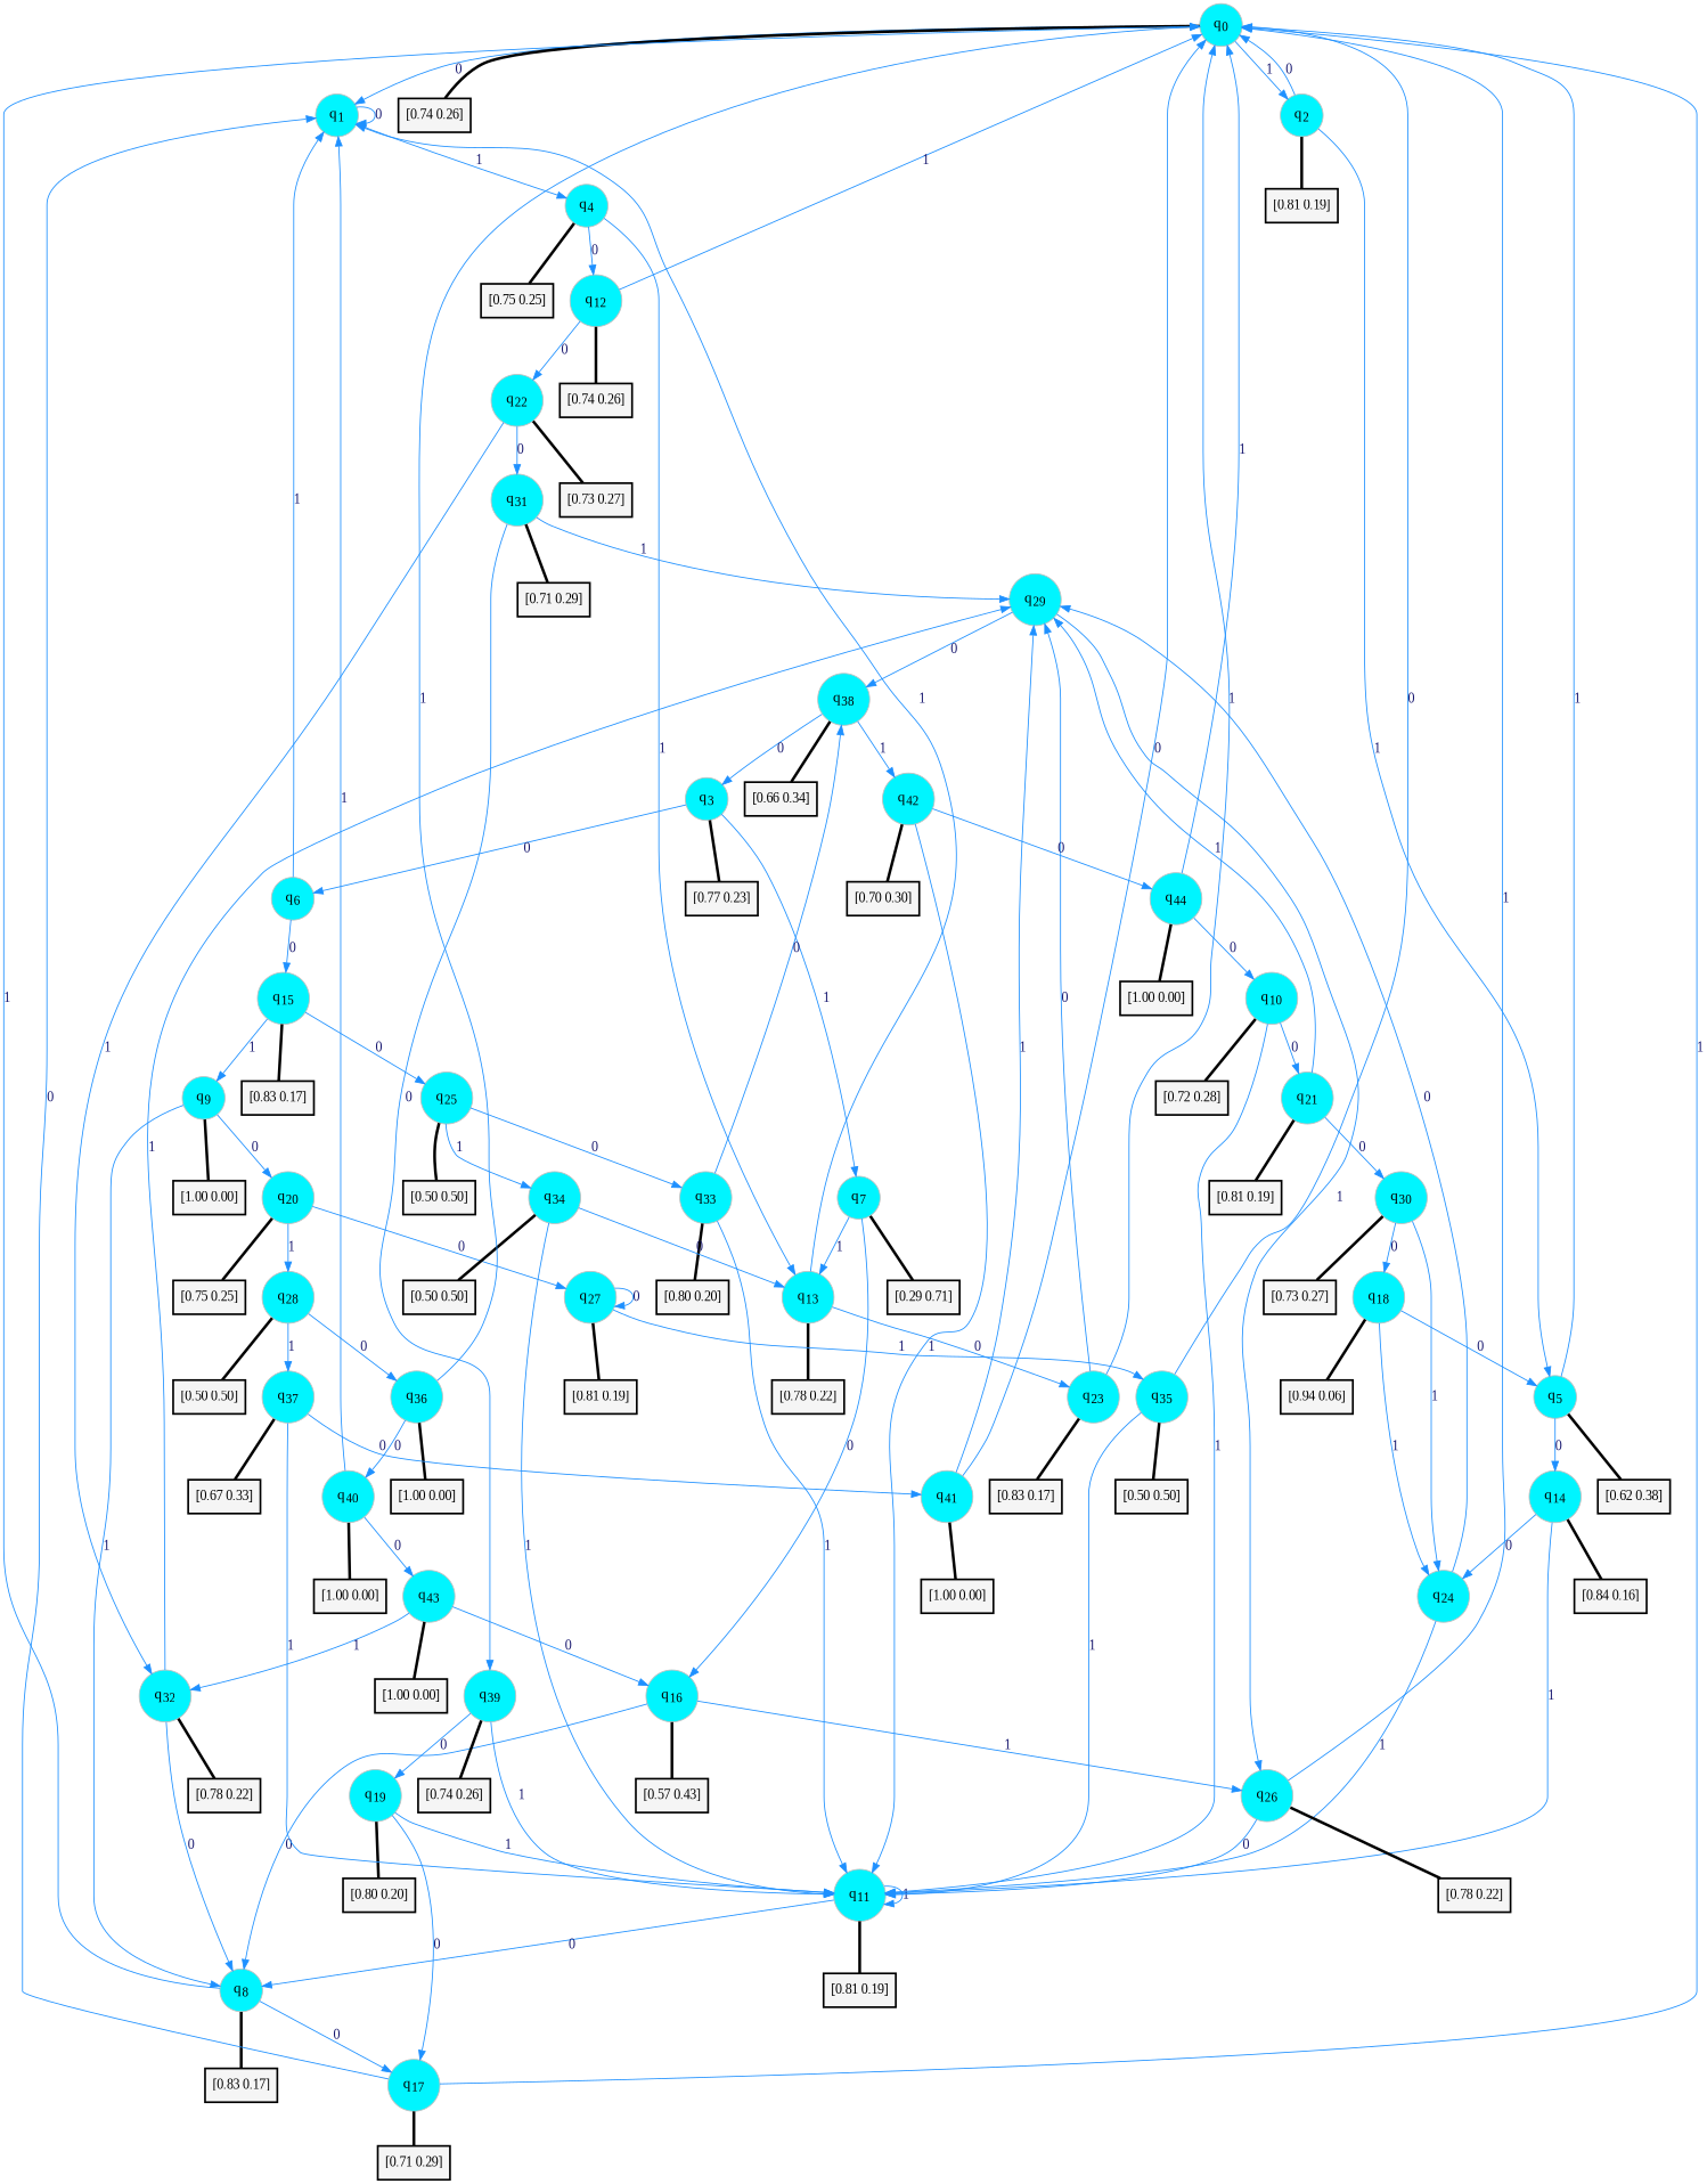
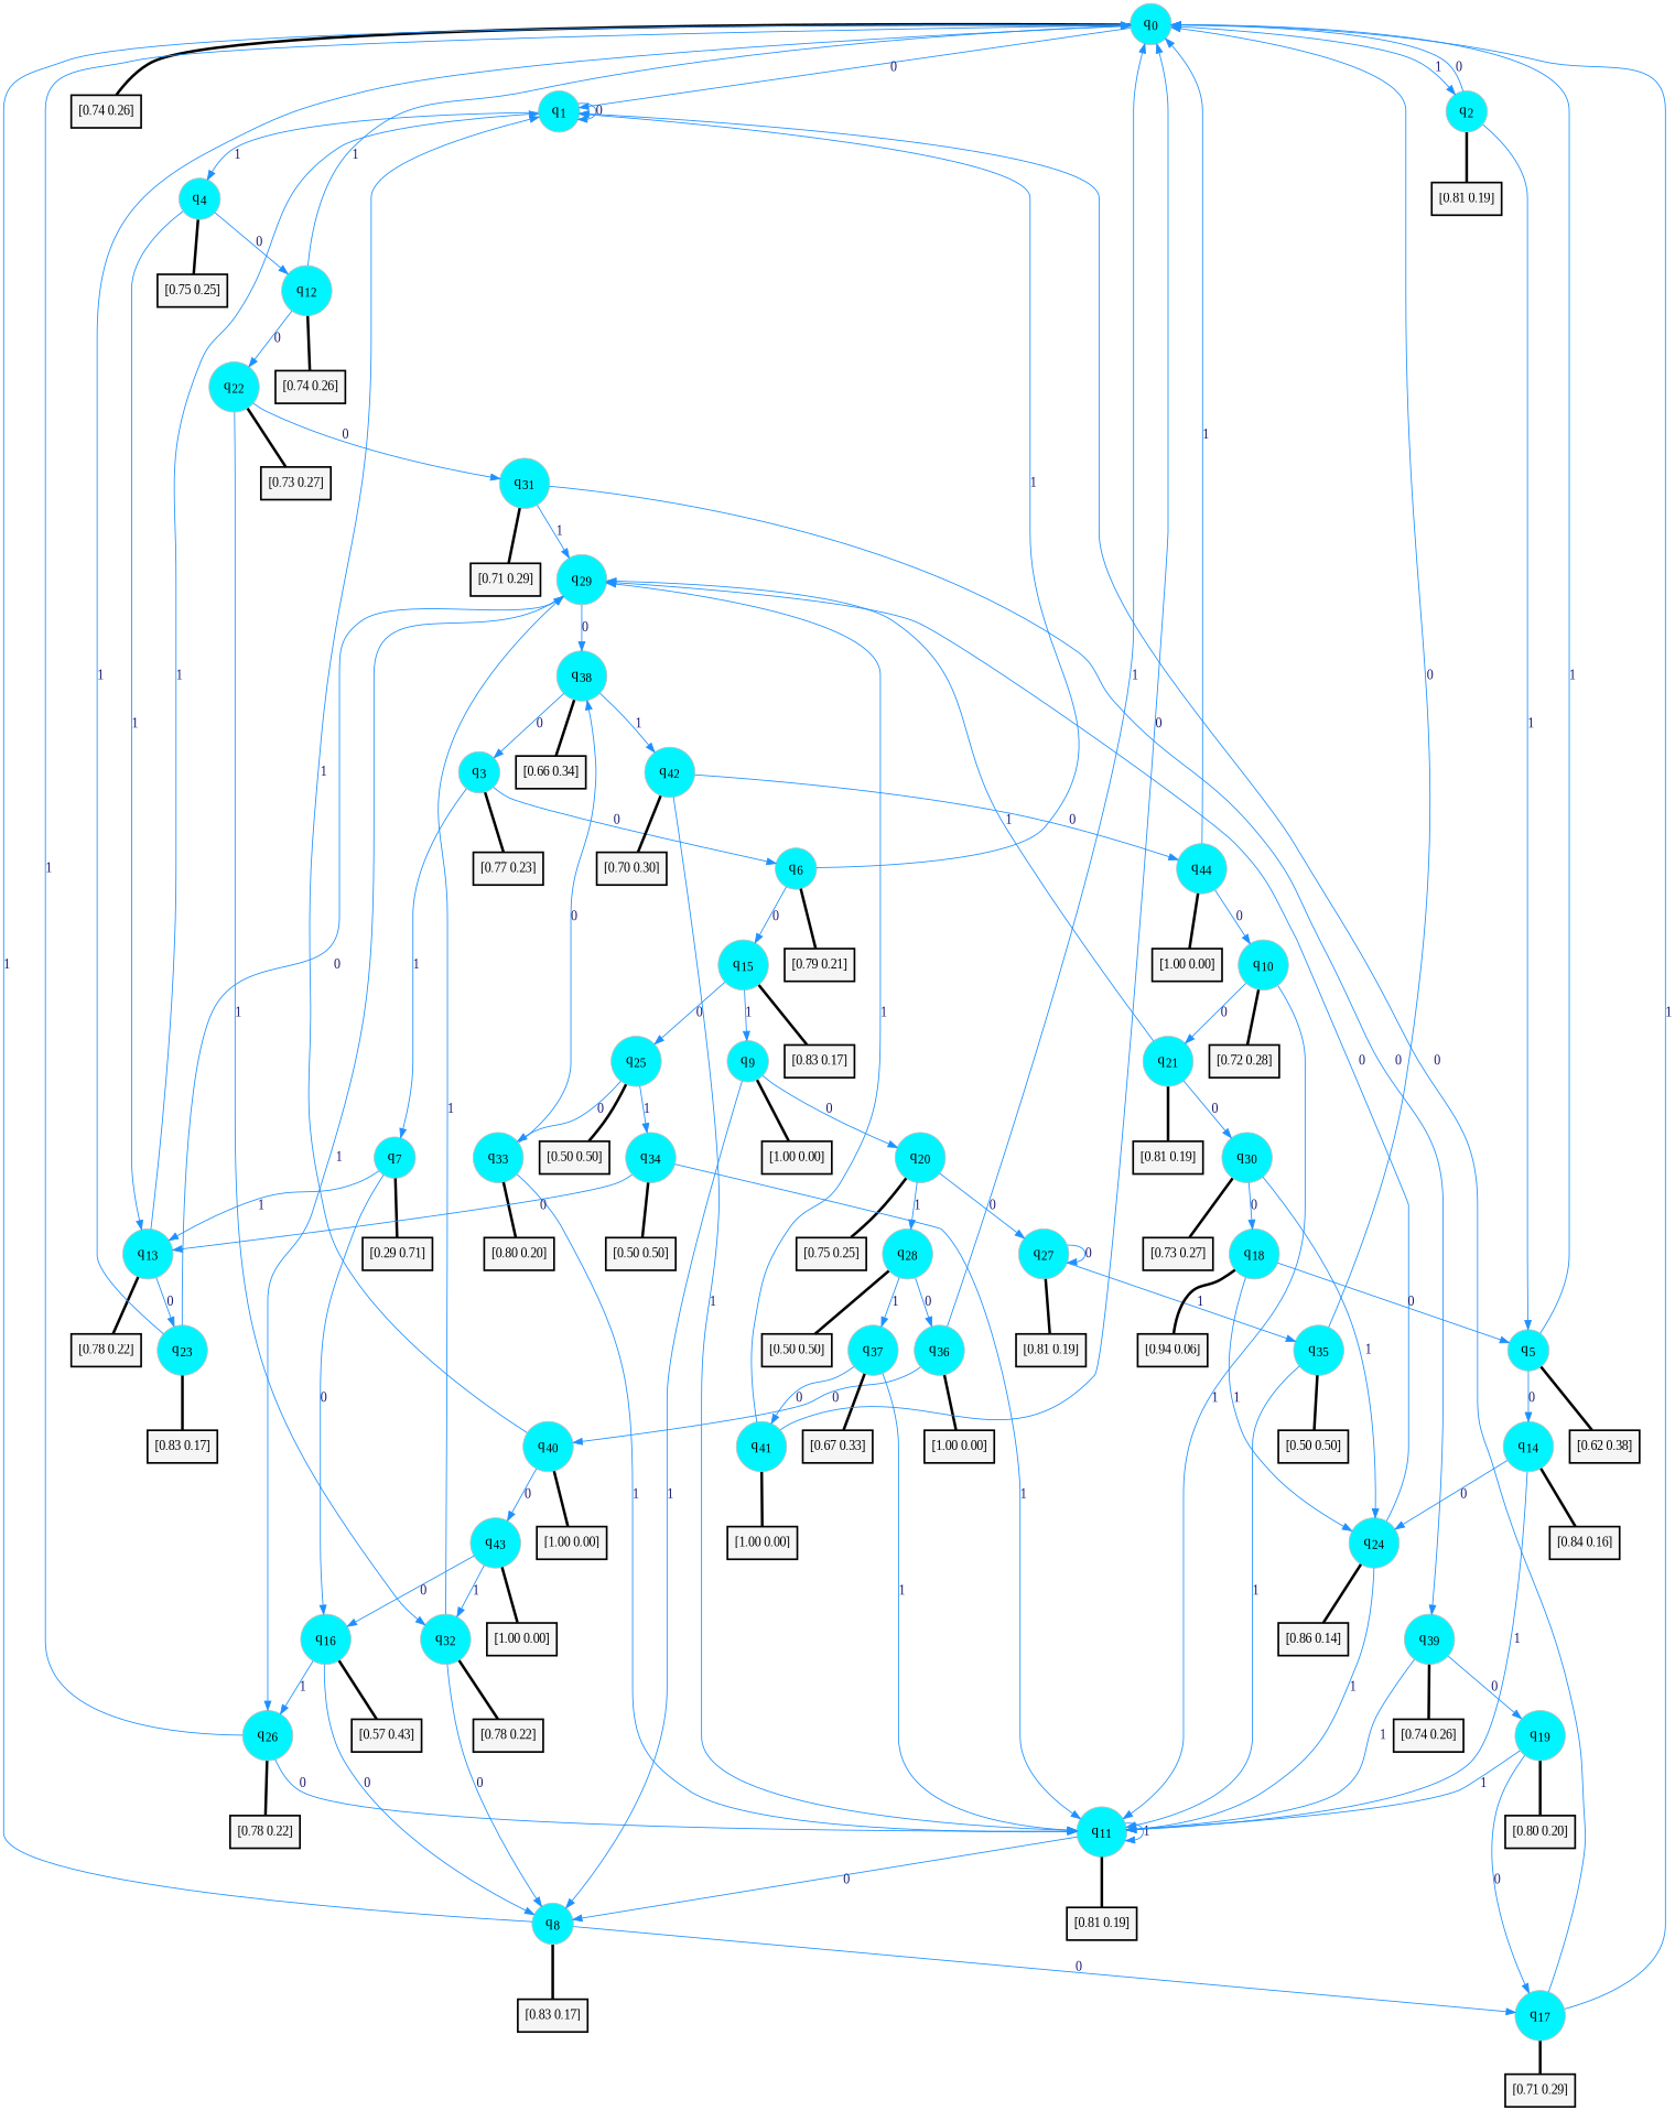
  digraph {
    fontname="Liberation Serif"
    rankdir=TD
    node [color=gray fillcolor=turquoise1 fontcolor=black fontname="Liberation Serif" fontsize=16 fontweight=bold shape=circle style=filled]
    edge [arrowsize=1 color=dodgerblue1 fontcolor=midnightblue fontname="Liberation Serif" fontweight=bold penwidth=1 style=solid weight=20]
    n1 [label=<q<SUB>0</SUB>>]
    n2 [label=<q<SUB>1</SUB>>]
    n3 [label=<q<SUB>2</SUB>>]
    n4 [color=black fillcolor=whitesmoke fontsize=14 label="[0.74 0.26]" penwidth=2 shape=box]
    n5 [label=<q<SUB>4</SUB>>]
    n6 [label=<q<SUB>5</SUB>>]
    n7 [color=black fillcolor=whitesmoke fontsize=14 label="[0.81 0.19]" penwidth=2 shape=box]
    n8 [label=<q<SUB>12</SUB>>]
    n9 [label=<q<SUB>13</SUB>>]
    n10 [color=black fillcolor=whitesmoke fontsize=14 label="[0.75 0.25]" penwidth=2 shape=box]
    n11 [label=<q<SUB>14</SUB>>]
    n12 [color=black fillcolor=whitesmoke fontsize=14 label="[0.62 0.38]" penwidth=2 shape=box]
    n13 [label=<q<SUB>3</SUB>>]
    n14 [label=<q<SUB>6</SUB>>]
    n15 [label=<q<SUB>7</SUB>>]
    n16 [color=black fillcolor=whitesmoke fontsize=14 label="[0.77 0.23]" penwidth=2 shape=box]
    n17 [label=<q<SUB>15</SUB>>]
+   n18 [color=black fillcolor=whitesmoke fontsize=14 label="[0.79 0.21]" penwidth=2 shape=box]
    n19 [label=<q<SUB>16</SUB>>]
    n20 [color=black fillcolor=whitesmoke fontsize=14 label="[0.29 0.71]" penwidth=2 shape=box]
    n21 [label=<q<SUB>22</SUB>>]
    n22 [color=black fillcolor=whitesmoke fontsize=14 label="[0.74 0.26]" penwidth=2 shape=box]
    n23 [label=<q<SUB>23</SUB>>]
    n24 [color=black fillcolor=whitesmoke fontsize=14 label="[0.78 0.22]" penwidth=2 shape=box]
    n25 [label=<q<SUB>11</SUB>>]
    n26 [label=<q<SUB>24</SUB>>]
    n27 [color=black fillcolor=whitesmoke fontsize=14 label="[0.84 0.16]" penwidth=2 shape=box]
    n28 [label=<q<SUB>9</SUB>>]
    n29 [label=<q<SUB>25</SUB>>]
    n30 [color=black fillcolor=whitesmoke fontsize=14 label="[0.83 0.17]" penwidth=2 shape=box]
    n31 [label=<q<SUB>8</SUB>>]
    n32 [label=<q<SUB>26</SUB>>]
    n33 [color=black fillcolor=whitesmoke fontsize=14 label="[0.57 0.43]" penwidth=2 shape=box]
    n34 [label=<q<SUB>17</SUB>>]
    n35 [color=black fillcolor=whitesmoke fontsize=14 label="[0.83 0.17]" penwidth=2 shape=box]
    n36 [color=black fillcolor=whitesmoke fontsize=14 label="[0.71 0.29]" penwidth=2 shape=box]
    n37 [label=<q<SUB>20</SUB>>]
    n38 [color=black fillcolor=whitesmoke fontsize=14 label="[1.00 0.00]" penwidth=2 shape=box]
    n39 [label=<q<SUB>27</SUB>>]
    n40 [label=<q<SUB>28</SUB>>]
    n41 [color=black fillcolor=whitesmoke fontsize=14 label="[0.75 0.25]" penwidth=2 shape=box]
    n42 [label=<q<SUB>10</SUB>>]
    n43 [label=<q<SUB>21</SUB>>]
    n44 [color=black fillcolor=whitesmoke fontsize=14 label="[0.72 0.28]" penwidth=2 shape=box]
    n45 [color=black fillcolor=whitesmoke fontsize=14 label="[0.81 0.19]" penwidth=2 shape=box]
    n46 [label=<q<SUB>29</SUB>>]
    n47 [label=<q<SUB>30</SUB>>]
    n48 [color=black fillcolor=whitesmoke fontsize=14 label="[0.81 0.19]" penwidth=2 shape=box]
    n49 [label=<q<SUB>31</SUB>>]
    n50 [label=<q<SUB>32</SUB>>]
    n51 [color=black fillcolor=whitesmoke fontsize=14 label="[0.73 0.27]" penwidth=2 shape=box]
    n52 [color=black fillcolor=whitesmoke fontsize=14 label="[0.83 0.17]" penwidth=2 shape=box]
+   n53 [color=black fillcolor=whitesmoke fontsize=14 label="[0.86 0.14]" penwidth=2 shape=box]
    n54 [label=<q<SUB>33</SUB>>]
    n55 [label=<q<SUB>34</SUB>>]
    n56 [color=black fillcolor=whitesmoke fontsize=14 label="[0.50 0.50]" penwidth=2 shape=box]
    n57 [color=black fillcolor=whitesmoke fontsize=14 label="[0.78 0.22]" penwidth=2 shape=box]
    n58 [label=<q<SUB>18</SUB>>]
    n59 [color=black fillcolor=whitesmoke fontsize=14 label="[0.94 0.06]" penwidth=2 shape=box]
    n60 [label=<q<SUB>19</SUB>>]
    n61 [color=black fillcolor=whitesmoke fontsize=14 label="[0.80 0.20]" penwidth=2 shape=box]
    n62 [label=<q<SUB>35</SUB>>]
    n63 [color=black fillcolor=whitesmoke fontsize=14 label="[0.81 0.19]" penwidth=2 shape=box]
    n64 [label=<q<SUB>36</SUB>>]
    n65 [label=<q<SUB>37</SUB>>]
    n66 [color=black fillcolor=whitesmoke fontsize=14 label="[0.50 0.50]" penwidth=2 shape=box]
    n67 [label=<q<SUB>38</SUB>>]
    n68 [color=black fillcolor=whitesmoke fontsize=14 label="[0.73 0.27]" penwidth=2 shape=box]
    n69 [label=<q<SUB>39</SUB>>]
    n70 [color=black fillcolor=whitesmoke fontsize=14 label="[0.71 0.29]" penwidth=2 shape=box]
    n71 [color=black fillcolor=whitesmoke fontsize=14 label="[0.78 0.22]" penwidth=2 shape=box]
    n72 [color=black fillcolor=whitesmoke fontsize=14 label="[0.80 0.20]" penwidth=2 shape=box]
    n73 [color=black fillcolor=whitesmoke fontsize=14 label="[0.50 0.50]" penwidth=2 shape=box]
    n74 [color=black fillcolor=whitesmoke fontsize=14 label="[0.50 0.50]" penwidth=2 shape=box]
    n75 [label=<q<SUB>40</SUB>>]
    n76 [color=black fillcolor=whitesmoke fontsize=14 label="[1.00 0.00]" penwidth=2 shape=box]
    n77 [label=<q<SUB>41</SUB>>]
    n78 [color=black fillcolor=whitesmoke fontsize=14 label="[0.67 0.33]" penwidth=2 shape=box]
    n79 [label=<q<SUB>42</SUB>>]
    n80 [color=black fillcolor=whitesmoke fontsize=14 label="[0.66 0.34]" penwidth=2 shape=box]
    n81 [color=black fillcolor=whitesmoke fontsize=14 label="[0.74 0.26]" penwidth=2 shape=box]
    n82 [label=<q<SUB>43</SUB>>]
    n83 [color=black fillcolor=whitesmoke fontsize=14 label="[1.00 0.00]" penwidth=2 shape=box]
    n84 [color=black fillcolor=whitesmoke fontsize=14 label="[1.00 0.00]" penwidth=2 shape=box]
    n85 [label=<q<SUB>44</SUB>>]
    n86 [color=black fillcolor=whitesmoke fontsize=14 label="[0.70 0.30]" penwidth=2 shape=box]
    n87 [color=black fillcolor=whitesmoke fontsize=14 label="[1.00 0.00]" penwidth=2 shape=box]
    n88 [color=black fillcolor=whitesmoke fontsize=14 label="[1.00 0.00]" penwidth=2 shape=box]
    n1 -> n2 [label=0]
    n1 -> n3 [label=1]
    n1 -> n4 [arrowhead=none color=black penwidth=3]
    n2 -> n2 [label=0]
    n2 -> n5 [label=1]
    n3 -> n1 [label=0]
    n3 -> n6 [label=1]
    n3 -> n7 [arrowhead=none color=black penwidth=3]
    n5 -> n8 [label=0]
    n5 -> n9 [label=1]
    n5 -> n10 [arrowhead=none color=black penwidth=3]
    n6 -> n1 [label=1]
    n6 -> n11 [label=0]
    n6 -> n12 [arrowhead=none color=black penwidth=3]
    n8 -> n1 [label=1]
    n8 -> n21 [label=0]
    n8 -> n22 [arrowhead=none color=black penwidth=3]
    n9 -> n2 [label=1]
    n9 -> n23 [label=0]
    n9 -> n24 [arrowhead=none color=black penwidth=3]
    n11 -> n25 [label=1]
    n11 -> n26 [label=0]
    n11 -> n27 [arrowhead=none color=black penwidth=3]
    n13 -> n14 [label=0]
    n13 -> n15 [label=1]
    n13 -> n16 [arrowhead=none color=black penwidth=3]
    n14 -> n2 [label=1]
    n14 -> n17 [label=0]
+   n14 -> n18 [arrowhead=none color=black penwidth=3]
    n15 -> n9 [label=1]
    n15 -> n19 [label=0]
    n15 -> n20 [arrowhead=none color=black penwidth=3]
    n17 -> n28 [label=1]
    n17 -> n29 [label=0]
    n17 -> n30 [arrowhead=none color=black penwidth=3]
    n19 -> n31 [label=0]
    n19 -> n32 [label=1]
    n19 -> n33 [arrowhead=none color=black penwidth=3]
    n21 -> n49 [label=0]
    n21 -> n50 [label=1]
    n21 -> n51 [arrowhead=none color=black penwidth=3]
    n23 -> n1 [label=1]
    n23 -> n46 [label=0]
    n23 -> n52 [arrowhead=none color=black penwidth=3]
    n25 -> n25 [label=1]
    n25 -> n31 [label=0]
    n25 -> n45 [arrowhead=none color=black penwidth=3]
    n26 -> n25 [label=1]
    n26 -> n46 [label=0]
+   n26 -> n53 [arrowhead=none color=black penwidth=3]
    n28 -> n31 [label=1]
    n28 -> n37 [label=0]
    n28 -> n38 [arrowhead=none color=black penwidth=3]
    n29 -> n54 [label=0]
    n29 -> n55 [label=1]
    n29 -> n56 [arrowhead=none color=black penwidth=3]
    n31 -> n1 [label=1]
    n31 -> n34 [label=0]
    n31 -> n35 [arrowhead=none color=black penwidth=3]
    n32 -> n1 [label=1]
    n32 -> n25 [label=0]
    n32 -> n57 [arrowhead=none color=black penwidth=3]
    n34 -> n1 [label=1]
    n34 -> n2 [label=0]
    n34 -> n36 [arrowhead=none color=black penwidth=3]
    n37 -> n39 [label=0]
    n37 -> n40 [label=1]
    n37 -> n41 [arrowhead=none color=black penwidth=3]
    n39 -> n39 [label=0]
    n39 -> n62 [label=1]
    n39 -> n63 [arrowhead=none color=black penwidth=3]
    n40 -> n64 [label=0]
    n40 -> n65 [label=1]
    n40 -> n66 [arrowhead=none color=black penwidth=3]
    n42 -> n25 [label=1]
    n42 -> n43 [label=0]
    n42 -> n44 [arrowhead=none color=black penwidth=3]
    n43 -> n46 [label=1]
    n43 -> n47 [label=0]
    n43 -> n48 [arrowhead=none color=black penwidth=3]
    n46 -> n32 [label=1]
    n46 -> n67 [label=0]
    n47 -> n26 [label=1]
    n47 -> n58 [label=0]
    n47 -> n68 [arrowhead=none color=black penwidth=3]
    n49 -> n46 [label=1]
    n49 -> n69 [label=0]
    n49 -> n70 [arrowhead=none color=black penwidth=3]
    n50 -> n31 [label=0]
    n50 -> n46 [label=1]
    n50 -> n71 [arrowhead=none color=black penwidth=3]
    n54 -> n25 [label=1]
    n54 -> n67 [label=0]
    n54 -> n72 [arrowhead=none color=black penwidth=3]
    n55 -> n9 [label=0]
    n55 -> n25 [label=1]
    n55 -> n73 [arrowhead=none color=black penwidth=3]
    n58 -> n6 [label=0]
    n58 -> n26 [label=1]
    n58 -> n59 [arrowhead=none color=black penwidth=3]
    n60 -> n25 [label=1]
    n60 -> n34 [label=0]
    n60 -> n61 [arrowhead=none color=black penwidth=3]
    n62 -> n1 [label=0]
    n62 -> n25 [label=1]
    n62 -> n74 [arrowhead=none color=black penwidth=3]
    n64 -> n1 [label=1]
    n64 -> n75 [label=0]
    n64 -> n76 [arrowhead=none color=black penwidth=3]
    n65 -> n25 [label=1]
    n65 -> n77 [label=0]
    n65 -> n78 [arrowhead=none color=black penwidth=3]
    n67 -> n13 [label=0]
    n67 -> n79 [label=1]
    n67 -> n80 [arrowhead=none color=black penwidth=3]
    n69 -> n25 [label=1]
    n69 -> n60 [label=0]
    n69 -> n81 [arrowhead=none color=black penwidth=3]
    n75 -> n2 [label=1]
    n75 -> n82 [label=0]
    n75 -> n83 [arrowhead=none color=black penwidth=3]
    n77 -> n1 [label=0]
    n77 -> n46 [label=1]
    n77 -> n84 [arrowhead=none color=black penwidth=3]
    n79 -> n25 [label=1]
    n79 -> n85 [label=0]
    n79 -> n86 [arrowhead=none color=black penwidth=3]
    n82 -> n19 [label=0]
    n82 -> n50 [label=1]
    n82 -> n87 [arrowhead=none color=black penwidth=3]
    n85 -> n1 [label=1]
    n85 -> n42 [label=0]
    n85 -> n88 [arrowhead=none color=black penwidth=3]
  }
